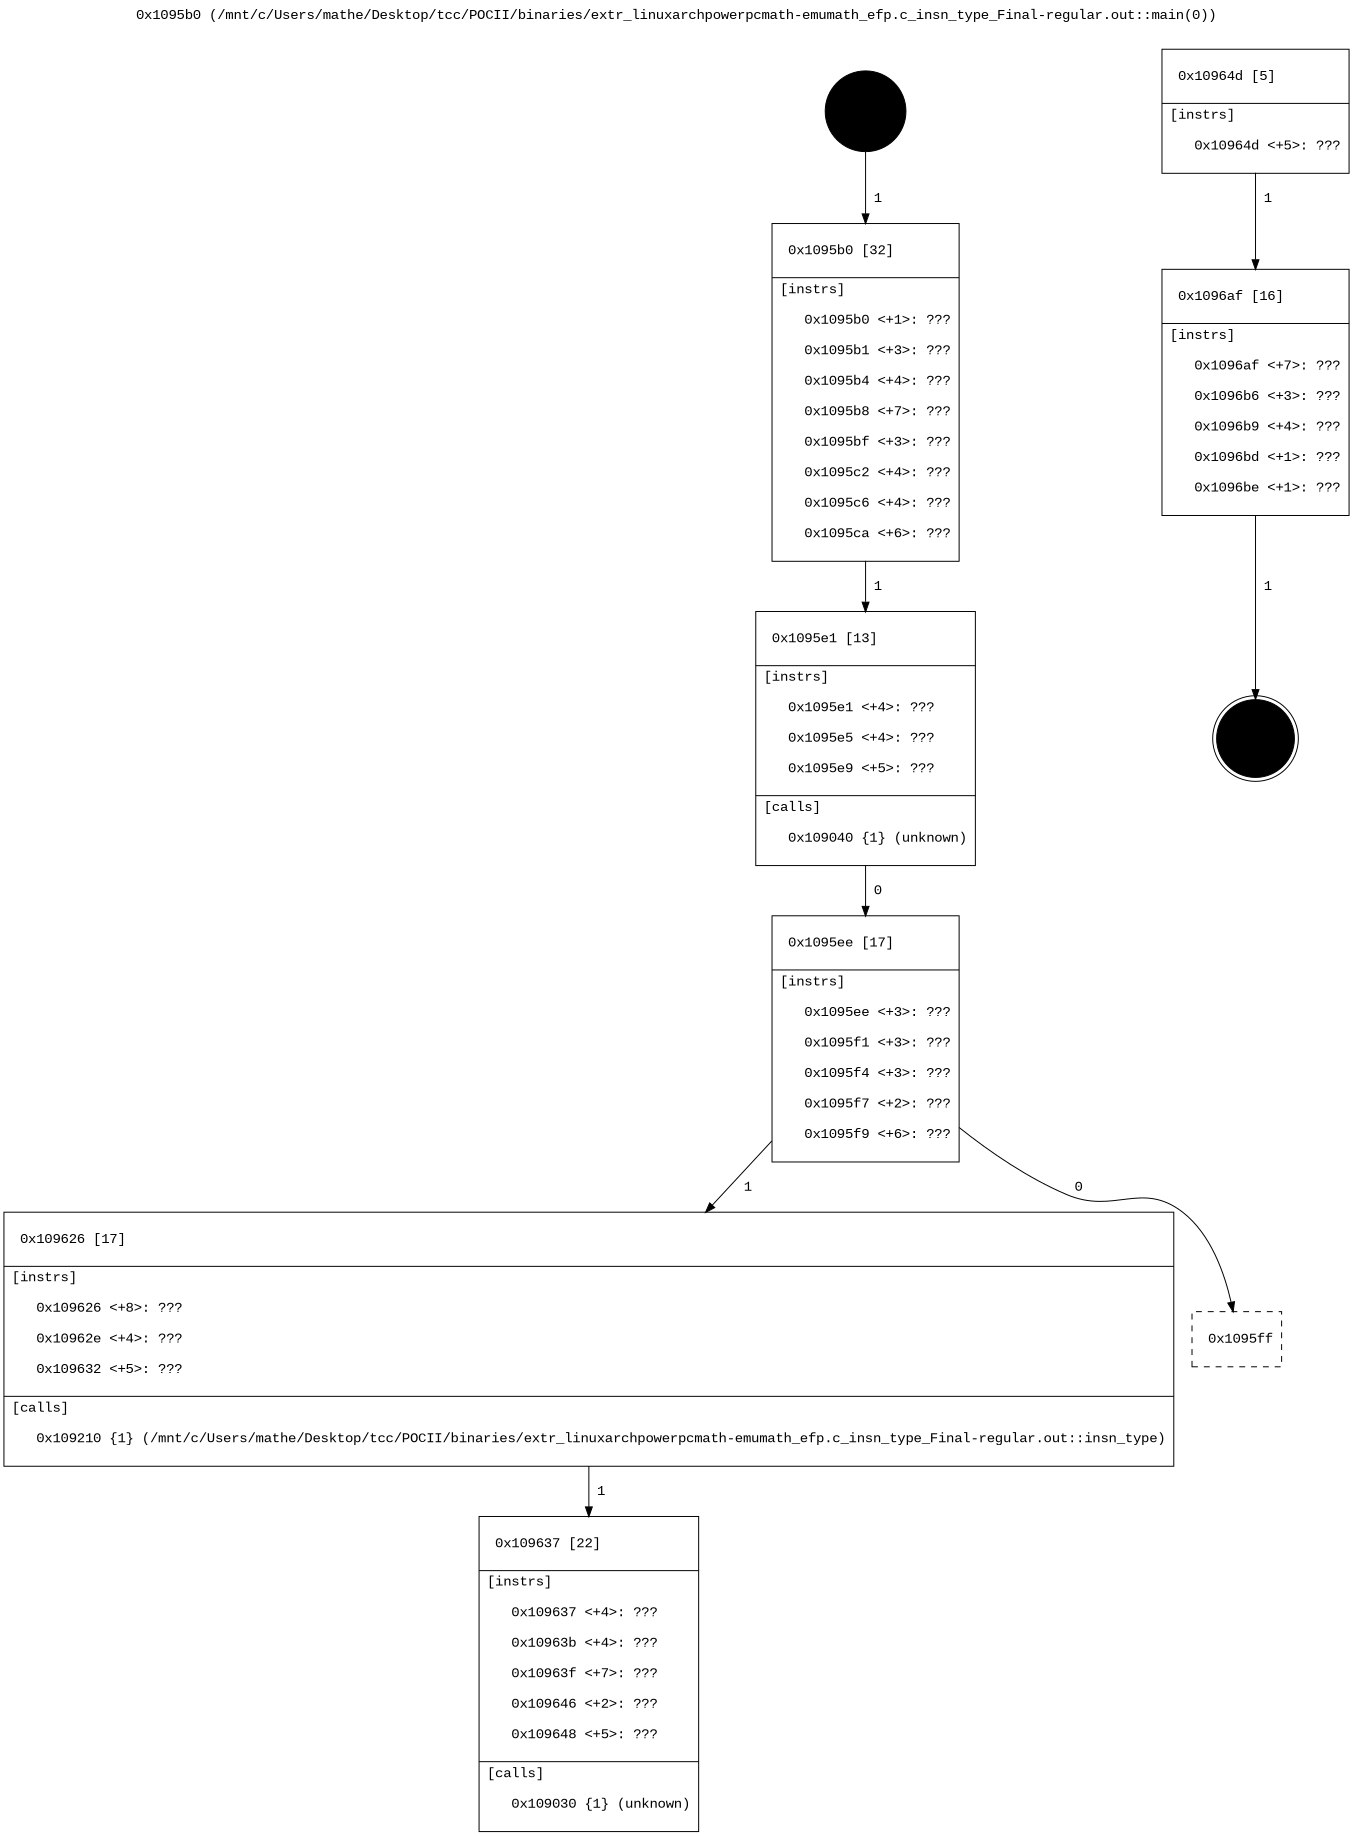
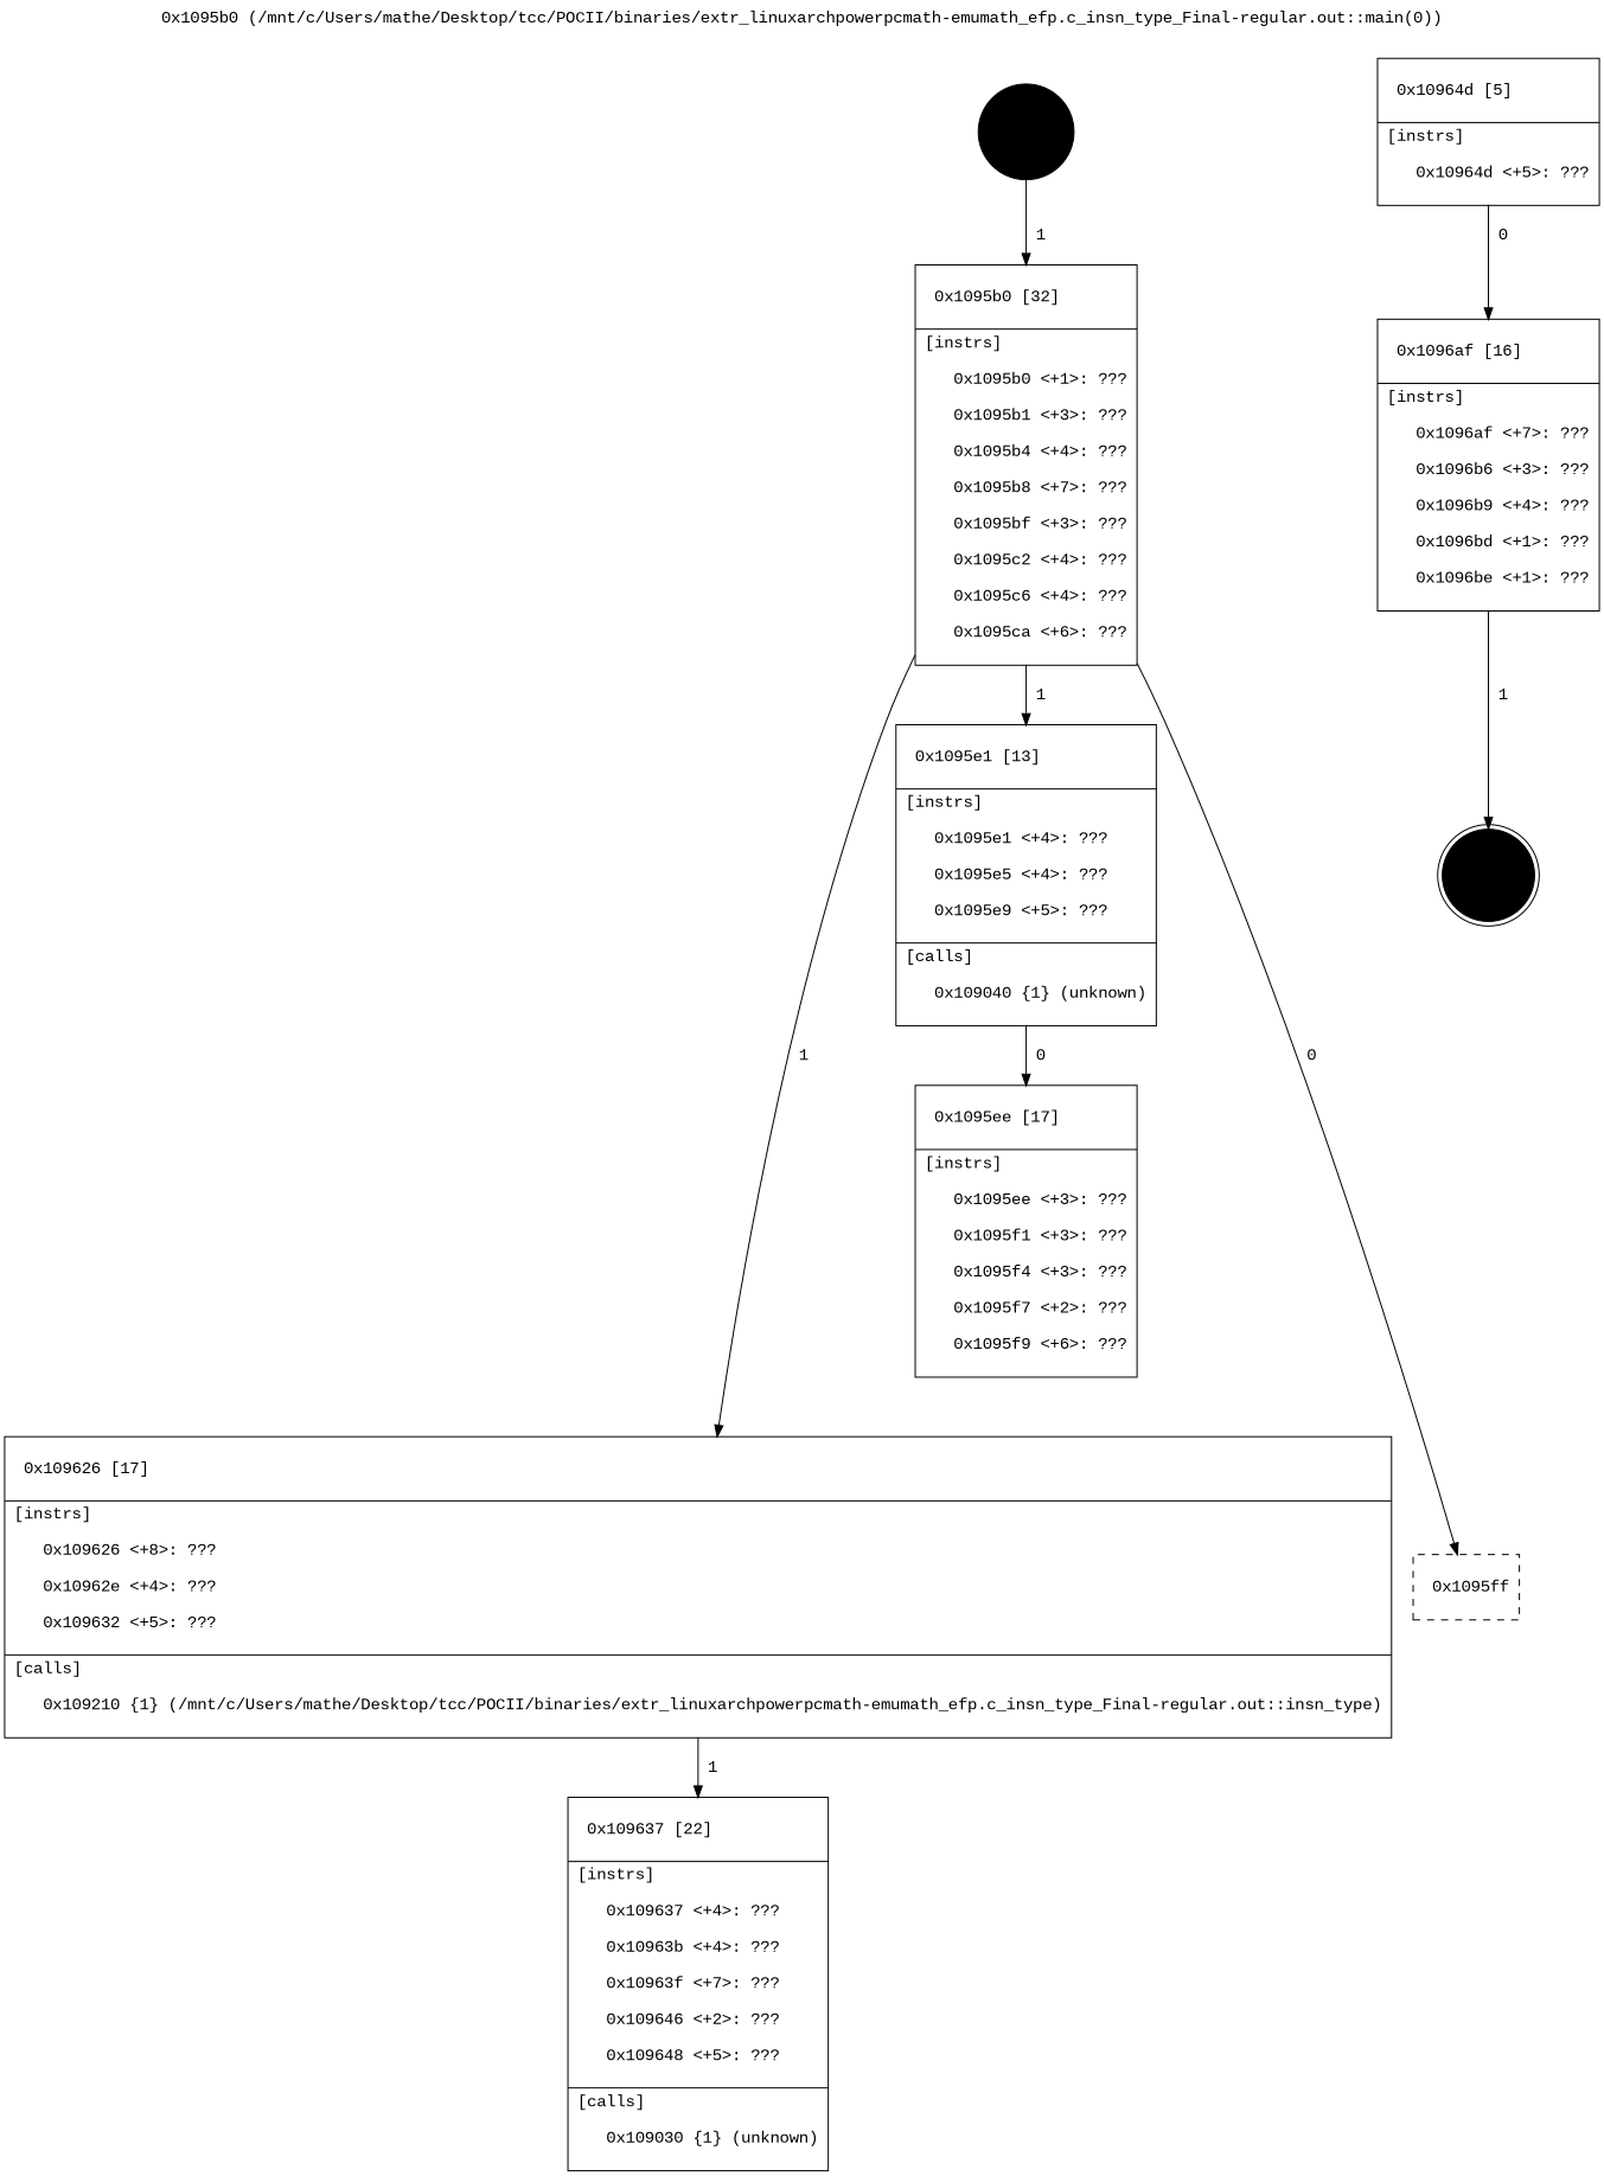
  digraph {
    fontname="Liberation Mono"
    label="0x1095b0 (/mnt/c/Users/mathe/Desktop/tcc/POCII/binaries/extr_linuxarchpowerpcmath-emumath_efp.c_insn_type_Final-regular.out::main(0))"
    labelloc=t
    node [fontname="Liberation Mono" shape=record]
    edge [fontname="Liberation Mono"]
    Entry [fillcolor=black height=0.3 shape=circle style=filled width=0.3]
    n2 [label="{\n     0x1095b0 [32]\l\n     | [instrs]\l\n     &nbsp;&nbsp;0x1095b0 \<+1\>: ???\l\n     &nbsp;&nbsp;0x1095b1 \<+3\>: ???\l\n     &nbsp;&nbsp;0x1095b4 \<+4\>: ???\l\n     &nbsp;&nbsp;0x1095b8 \<+7\>: ???\l\n     &nbsp;&nbsp;0x1095bf \<+3\>: ???\l\n     &nbsp;&nbsp;0x1095c2 \<+4\>: ???\l\n     &nbsp;&nbsp;0x1095c6 \<+4\>: ???\l\n     &nbsp;&nbsp;0x1095ca \<+6\>: ???\l\n  }"]
    n3 [label="{\n     0x1095e1 [13]\l\n     | [instrs]\l\n     &nbsp;&nbsp;0x1095e1 \<+4\>: ???\l\n     &nbsp;&nbsp;0x1095e5 \<+4\>: ???\l\n     &nbsp;&nbsp;0x1095e9 \<+5\>: ???\l\n     | [calls]\l\n     &nbsp;&nbsp;0x109040 \{1\} (unknown)\l\n  }"]
    n4 [label="{\n     0x1095ee [17]\l\n     | [instrs]\l\n     &nbsp;&nbsp;0x1095ee \<+3\>: ???\l\n     &nbsp;&nbsp;0x1095f1 \<+3\>: ???\l\n     &nbsp;&nbsp;0x1095f4 \<+3\>: ???\l\n     &nbsp;&nbsp;0x1095f7 \<+2\>: ???\l\n     &nbsp;&nbsp;0x1095f9 \<+6\>: ???\l\n  }"]
    n5 [label="{\n     0x109626 [17]\l\n     | [instrs]\l\n     &nbsp;&nbsp;0x109626 \<+8\>: ???\l\n     &nbsp;&nbsp;0x10962e \<+4\>: ???\l\n     &nbsp;&nbsp;0x109632 \<+5\>: ???\l\n     | [calls]\l\n     &nbsp;&nbsp;0x109210 \{1\} (/mnt/c/Users/mathe/Desktop/tcc/POCII/binaries/extr_linuxarchpowerpcmath-emumath_efp.c_insn_type_Final-regular.out::insn_type)\l\n  }"]
    n6 [label="{\n     0x1095ff\l\n  }" style=dashed]
    n7 [label="{\n     0x109637 [22]\l\n     | [instrs]\l\n     &nbsp;&nbsp;0x109637 \<+4\>: ???\l\n     &nbsp;&nbsp;0x10963b \<+4\>: ???\l\n     &nbsp;&nbsp;0x10963f \<+7\>: ???\l\n     &nbsp;&nbsp;0x109646 \<+2\>: ???\l\n     &nbsp;&nbsp;0x109648 \<+5\>: ???\l\n     | [calls]\l\n     &nbsp;&nbsp;0x109030 \{1\} (unknown)\l\n  }"]
    n8 [label="{\n     0x10964d [5]\l\n     | [instrs]\l\n     &nbsp;&nbsp;0x10964d \<+5\>: ???\l\n  }"]
    n9 [label="{\n     0x1096af [16]\l\n     | [instrs]\l\n     &nbsp;&nbsp;0x1096af \<+7\>: ???\l\n     &nbsp;&nbsp;0x1096b6 \<+3\>: ???\l\n     &nbsp;&nbsp;0x1096b9 \<+4\>: ???\l\n     &nbsp;&nbsp;0x1096bd \<+1\>: ???\l\n     &nbsp;&nbsp;0x1096be \<+1\>: ???\l\n  }"]
    Exit [fillcolor=black height=0.3 peripheries=2 shape=circle style=filled width=0.3]
    Entry -> n2 [label=" 1"]
    n2 -> n3 [label=" 1"]
    n3 -> n4 [label=" 0"]
-   n4 -> n5 [label=" 1"]
-   n4 -> n6 [label=" 0"]
+   n2 -> n5 [label=" 1"]
+   n2 -> n6 [label=" 0"]
    n5 -> n7 [label=" 1"]
-   n8 -> n9 [label=" 1"]
+   n8 -> n9 [label=" 0"]
    n9 -> Exit [label=" 1"]
  }
